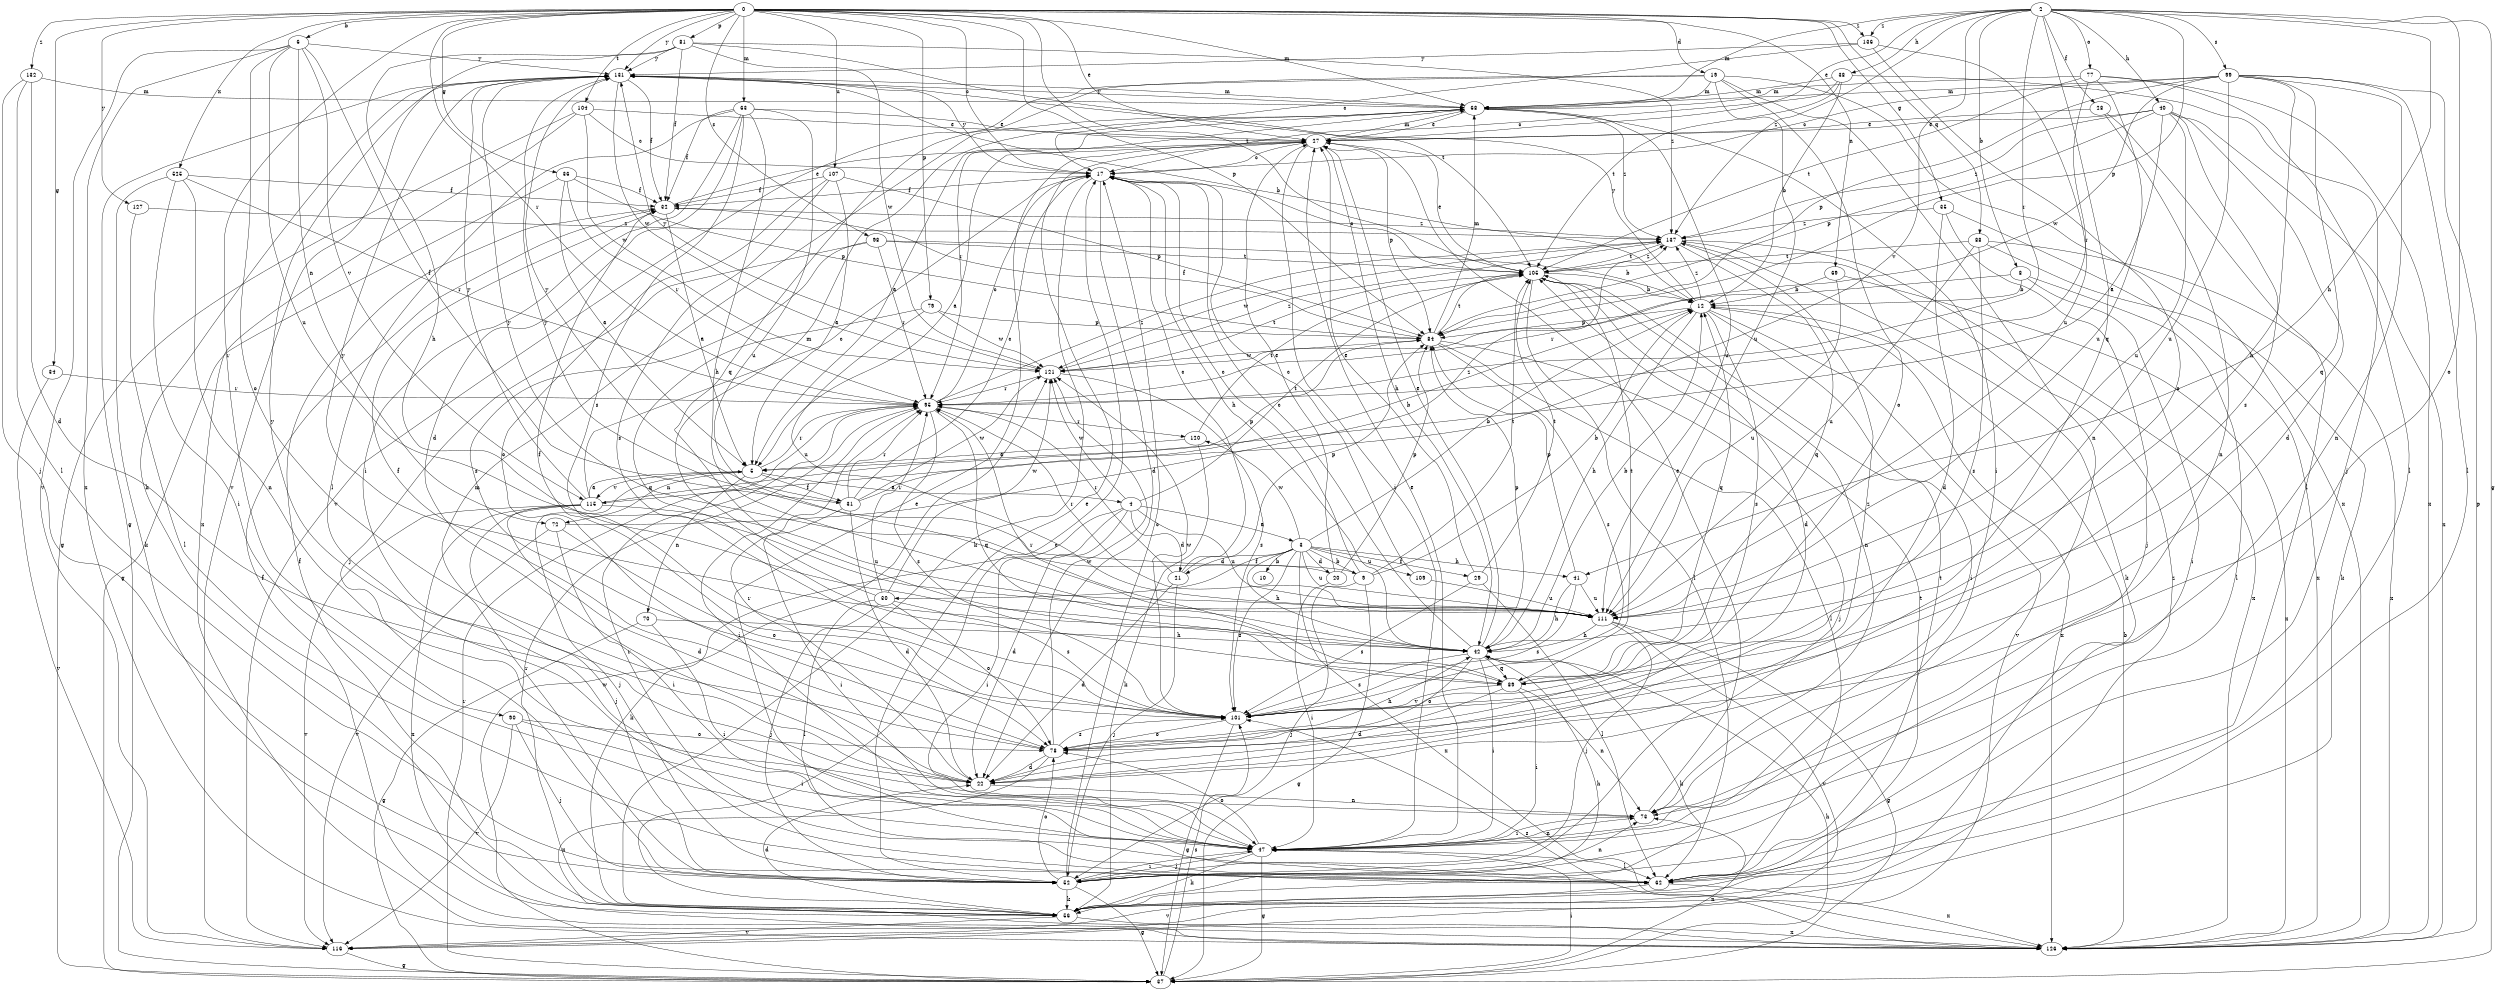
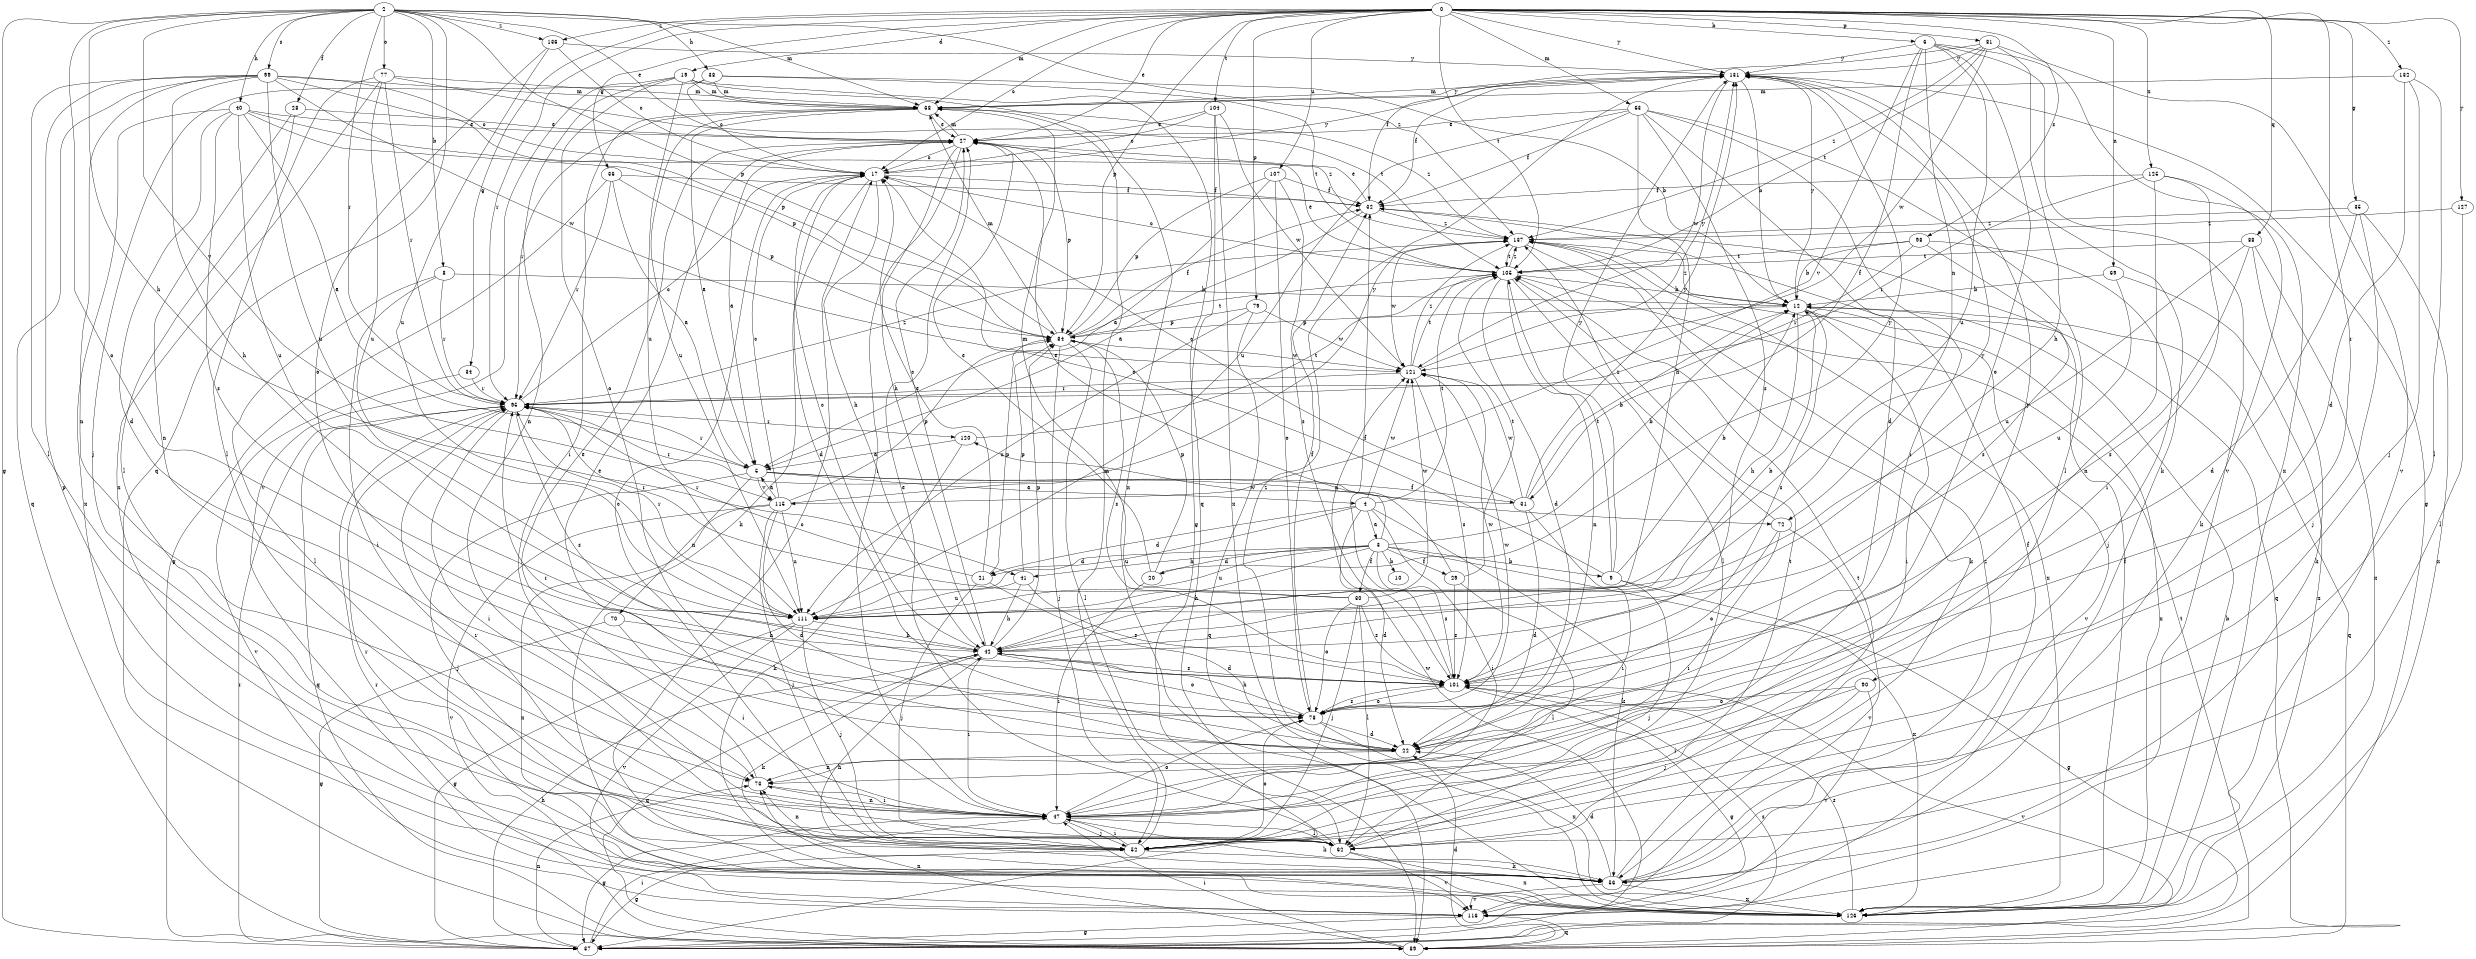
  strict digraph {
    0
    6
    17
    19
    27
    34
    35
    36
    63
    68
    69
    79
    81
    84
    88
    90
    95
    98
    104
    105
    107
-   125 [label=525]
+   125
    127
    131
    132
    136
    78
    115
    111
    126
    31
    72
    116
    42
    22
    56
    32
    89
    73
    47
    5
    137
    52
    37
    101
    62
    12
    121
    120
    2
    8
    28
    38
    40
    41
    77
    99
    3
    9
    10
    20
    21
    29
    30
-   109
    4
    70
    0 -> 6 [label=b]
    0 -> 17 [label=c]
    0 -> 19 [label=d]
    0 -> 27 [label=e]
    0 -> 34 [label=g]
    0 -> 35 [label=g]
    0 -> 36 [label=g]
    0 -> 63 [label=m]
    0 -> 68 [label=m]
    0 -> 69 [label=n]
    0 -> 79 [label=p]
    0 -> 81 [label=p]
    0 -> 84 [label=p]
    0 -> 88 [label=q]
    0 -> 90 [label=r]
    0 -> 95 [label=r]
    0 -> 98 [label=s]
    0 -> 104 [label=t]
    0 -> 105 [label=t]
    0 -> 107 [label=u]
    0 -> 125 [label=x]
    0 -> 127 [label=y]
    0 -> 131 [label=y]
    0 -> 132 [label=z]
    0 -> 136 [label=z]
    6 -> 131 [label=y]
    6 -> 78 [label=o]
    6 -> 115 [label=v]
    6 -> 111 [label=u]
    6 -> 126 [label=x]
    6 -> 31 [label=f]
    6 -> 72 [label=n]
    6 -> 116 [label=v]
    17 -> 131 [label=y]
    17 -> 42 [label=h]
    17 -> 22 [label=d]
    17 -> 56 [label=k]
    17 -> 32 [label=f]
    19 -> 68 [label=m]
    19 -> 78 [label=o]
    19 -> 111 [label=u]
    19 -> 126 [label=x]
    19 -> 116 [label=v]
    19 -> 89 [label=q]
    19 -> 73 [label=n]
    27 -> 17 [label=c]
    27 -> 68 [label=m]
    27 -> 84 [label=p]
    27 -> 42 [label=h]
    27 -> 47 [label=i]
    27 -> 5 [label=a]
    34 -> 95 [label=r]
    34 -> 116 [label=v]
    35 -> 126 [label=x]
    35 -> 22 [label=d]
    35 -> 137 [label=z]
    35 -> 52 [label=j]
    36 -> 84 [label=p]
    36 -> 95 [label=r]
    36 -> 32 [label=f]
    36 -> 5 [label=a]
    36 -> 37 [label=g]
    63 -> 27 [label=e]
    63 -> 111 [label=u]
    63 -> 42 [label=h]
    63 -> 22 [label=d]
    63 -> 32 [label=f]
    63 -> 47 [label=i]
    63 -> 101 [label=s]
    63 -> 62 [label=l]
    68 -> 27 [label=e]
    68 -> 95 [label=r]
    68 -> 131 [label=y]
    68 -> 111 [label=u]
    68 -> 47 [label=i]
    68 -> 5 [label=a]
    68 -> 137 [label=z]
    69 -> 111 [label=u]
    69 -> 126 [label=x]
    69 -> 12 [label=b]
    79 -> 84 [label=p]
    79 -> 111 [label=u]
    79 -> 89 [label=q]
    79 -> 121 [label=w]
    81 -> 105 [label=t]
    81 -> 131 [label=y]
    81 -> 116 [label=v]
    81 -> 42 [label=h]
    81 -> 32 [label=f]
    81 -> 137 [label=z]
    81 -> 121 [label=w]
    84 -> 68 [label=m]
    84 -> 105 [label=t]
    84 -> 32 [label=f]
    84 -> 52 [label=j]
    84 -> 101 [label=s]
    84 -> 62 [label=l]
    84 -> 121 [label=w]
    88 -> 105 [label=t]
    88 -> 111 [label=u]
    88 -> 126 [label=x]
    88 -> 56 [label=k]
    88 -> 101 [label=s]
    90 -> 78 [label=o]
    90 -> 116 [label=v]
    90 -> 47 [label=i]
    90 -> 52 [label=j]
    95 -> 17 [label=c]
    95 -> 89 [label=q]
    95 -> 47 [label=i]
    95 -> 137 [label=z]
    95 -> 101 [label=s]
    95 -> 120 [label=r]
    98 -> 95 [label=r]
    98 -> 105 [label=t]
    98 -> 52 [label=j]
    98 -> 101 [label=s]
    98 -> 12 [label=b]
    104 -> 17 [label=c]
    104 -> 27 [label=e]
    104 -> 126 [label=x]
    104 -> 37 [label=g]
    104 -> 121 [label=w]
    105 -> 17 [label=c]
    105 -> 27 [label=e]
    105 -> 22 [label=d]
    105 -> 73 [label=n]
    105 -> 137 [label=z]
    105 -> 62 [label=l]
    105 -> 12 [label=b]
    107 -> 84 [label=p]
    107 -> 78 [label=o]
    107 -> 32 [label=f]
    107 -> 5 [label=a]
    107 -> 101 [label=s]
    125 -> 95 [label=r]
    125 -> 56 [label=k]
    125 -> 32 [label=f]
    125 -> 73 [label=n]
    125 -> 47 [label=i]
    127 -> 137 [label=z]
    127 -> 62 [label=l]
    131 -> 68 [label=m]
    131 -> 56 [label=k]
    131 -> 32 [label=f]
    131 -> 37 [label=g]
    131 -> 12 [label=b]
    131 -> 121 [label=w]
    132 -> 68 [label=m]
    132 -> 22 [label=d]
    132 -> 52 [label=j]
    132 -> 62 [label=l]
    136 -> 17 [label=c]
    136 -> 131 [label=y]
    136 -> 78 [label=o]
    136 -> 111 [label=u]
    78 -> 126 [label=x]
    78 -> 42 [label=h]
    78 -> 22 [label=d]
    78 -> 32 [label=f]
    78 -> 101 [label=s]
    78 -> 121 [label=w]
    115 -> 17 [label=c]
    115 -> 84 [label=p]
    115 -> 131 [label=y]
    115 -> 111 [label=u]
    115 -> 126 [label=x]
    115 -> 116 [label=v]
    115 -> 22 [label=d]
    115 -> 5 [label=a]
    115 -> 52 [label=j]
    111 -> 95 [label=r]
    111 -> 116 [label=v]
    111 -> 42 [label=h]
    111 -> 52 [label=j]
    111 -> 37 [label=g]
    126 -> 32 [label=f]
    126 -> 101 [label=s]
    126 -> 12 [label=b]
    31 -> 17 [label=c]
    31 -> 95 [label=r]
    31 -> 131 [label=y]
    31 -> 22 [label=d]
    31 -> 47 [label=i]
    31 -> 12 [label=b]
    31 -> 121 [label=w]
    72 -> 78 [label=o]
    72 -> 116 [label=v]
    72 -> 47 [label=i]
    72 -> 137 [label=z]
+   116 -> 89 [label=q]
    116 -> 37 [label=g]
    42 -> 17 [label=c]
    42 -> 27 [label=e]
    42 -> 84 [label=p]
    42 -> 131 [label=y]
    42 -> 78 [label=o]
    42 -> 56 [label=k]
    42 -> 89 [label=q]
    42 -> 47 [label=i]
    42 -> 101 [label=s]
    42 -> 12 [label=b]
    22 -> 95 [label=r]
    22 -> 131 [label=y]
    22 -> 73 [label=n]
    22 -> 137 [label=z]
    56 -> 17 [label=c]
    56 -> 95 [label=r]
    56 -> 105 [label=t]
    56 -> 126 [label=x]
    56 -> 116 [label=v]
    56 -> 42 [label=h]
    56 -> 22 [label=d]
    56 -> 32 [label=f]
    56 -> 137 [label=z]
    32 -> 27 [label=e]
    32 -> 5 [label=a]
    32 -> 137 [label=z]
    89 -> 95 [label=r]
    89 -> 105 [label=t]
    89 -> 22 [label=d]
    89 -> 73 [label=n]
    89 -> 47 [label=i]
    89 -> 101 [label=v]
    89 -> 12 [label=q]
    73 -> 27 [label=e]
    73 -> 47 [label=i]
    47 -> 27 [label=e]
    47 -> 78 [label=o]
    47 -> 56 [label=k]
    47 -> 73 [label=n]
    47 -> 52 [label=j]
    47 -> 37 [label=g]
    47 -> 62 [label=l]
    5 -> 95 [label=r]
    5 -> 115 [label=v]
    5 -> 31 [label=f]
    5 -> 72 [label=n]
    5 -> 52 [label=j]
    5 -> 4 [label=a]
    5 -> 70 [label=n]
    137 -> 105 [label=t]
    137 -> 126 [label=x]
    137 -> 56 [label=k]
    137 -> 89 [label=q]
    137 -> 121 [label=w]
    52 -> 17 [label=c]
-   52 -> 27 [label=e]
    52 -> 68 [label=m]
    52 -> 78 [label=o]
    52 -> 56 [label=k]
    52 -> 73 [label=n]
    52 -> 47 [label=i]
    52 -> 37 [label=g]
    37 -> 95 [label=r]
    37 -> 42 [label=h]
    37 -> 73 [label=n]
    37 -> 47 [label=i]
    37 -> 101 [label=s]
    37 -> 121 [label=w]
    101 -> 78 [label=o]
    101 -> 32 [label=f]
    101 -> 37 [label=g]
    101 -> 121 [label=w]
    62 -> 27 [label=e]
    62 -> 95 [label=r]
    62 -> 105 [label=t]
    62 -> 126 [label=x]
    62 -> 116 [label=v]
    12 -> 84 [label=p]
    12 -> 131 [label=y]
    12 -> 126 [label=x]
    12 -> 116 [label=v]
    12 -> 42 [label=h]
    12 -> 47 [label=i]
    12 -> 137 [label=z]
    12 -> 101 [label=s]
    121 -> 95 [label=r]
    121 -> 105 [label=t]
    121 -> 131 [label=y]
    121 -> 137 [label=z]
    121 -> 101 [label=s]
    120 -> 105 [label=t]
    120 -> 56 [label=k]
    120 -> 5 [label=a]
    2 -> 27 [label=e]
    2 -> 68 [label=m]
    2 -> 84 [label=p]
    2 -> 95 [label=r]
    2 -> 136 [label=z]
    2 -> 78 [label=o]
    2 -> 115 [label=v]
    2 -> 89 [label=q]
    2 -> 137 [label=z]
    2 -> 37 [label=g]
    2 -> 8 [label=b]
    2 -> 28 [label=f]
    2 -> 38 [label=h]
    2 -> 40 [label=h]
    2 -> 41 [label=h]
    2 -> 77 [label=o]
    2 -> 99 [label=s]
    8 -> 95 [label=r]
    8 -> 47 [label=i]
    8 -> 62 [label=l]
    8 -> 12 [label=b]
    28 -> 27 [label=e]
    28 -> 73 [label=n]
    28 -> 62 [label=l]
    38 -> 17 [label=c]
    38 -> 68 [label=m]
    38 -> 105 [label=t]
    38 -> 52 [label=j]
    38 -> 12 [label=b]
    40 -> 27 [label=e]
    40 -> 84 [label=p]
    40 -> 111 [label=u]
    40 -> 126 [label=x]
    40 -> 22 [label=d]
    40 -> 5 [label=a]
    40 -> 137 [label=z]
    40 -> 101 [label=s]
    41 -> 84 [label=p]
    41 -> 111 [label=u]
    41 -> 42 [label=h]
    41 -> 101 [label=s]
    77 -> 68 [label=m]
    77 -> 95 [label=r]
    77 -> 105 [label=t]
    77 -> 111 [label=u]
    77 -> 126 [label=x]
    77 -> 62 [label=l]
    99 -> 17 [label=c]
    99 -> 68 [label=m]
    99 -> 84 [label=p]
    99 -> 111 [label=u]
    99 -> 126 [label=p]
    99 -> 42 [label=h]
    99 -> 89 [label=q]
    99 -> 73 [label=n]
    99 -> 62 [label=l]
    99 -> 121 [label=w]
    3 -> 111 [label=u]
    3 -> 126 [label=x]
    3 -> 42 [label=h]
    3 -> 101 [label=s]
    3 -> 12 [label=b]
    3 -> 120 [label=w]
    3 -> 41 [label=h]
    3 -> 9 [label=b]
    3 -> 10 [label=b]
    3 -> 20 [label=d]
    3 -> 21 [label=d]
    3 -> 29 [label=f]
    3 -> 30 [label=f]
-   3 -> 109 [label=u]
    9 -> 17 [label=c]
    9 -> 105 [label=t]
    9 -> 131 [label=y]
    9 -> 52 [label=j]
    9 -> 37 [label=g]
    9 -> 12 [label=b]
    20 -> 27 [label=e]
    20 -> 84 [label=p]
    20 -> 131 [label=y]
    20 -> 47 [label=i]
    21 -> 17 [label=c]
    21 -> 84 [label=p]
    21 -> 95 [label=r]
    21 -> 22 [label=d]
    21 -> 52 [label=j]
    29 -> 27 [label=e]
    29 -> 105 [label=t]
    29 -> 101 [label=s]
    29 -> 62 [label=l]
    30 -> 68 [label=m]
    30 -> 95 [label=r]
    30 -> 78 [label=o]
    30 -> 52 [label=j]
    30 -> 101 [label=s]
    30 -> 62 [label=l]
    30 -> 121 [label=w]
-   109 -> 17 [label=c]
-   109 -> 111 [label=u]
    4 -> 105 [label=t]
    4 -> 111 [label=u]
    4 -> 22 [label=d]
    4 -> 56 [label=k]
    4 -> 47 [label=i]
    4 -> 121 [label=w]
    4 -> 3 [label=a]
    4 -> 21 [label=d]
    70 -> 42 [label=h]
    70 -> 47 [label=i]
    70 -> 37 [label=g]
  }
